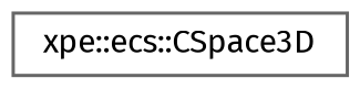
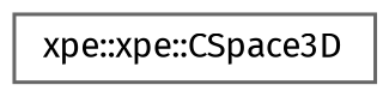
  digraph {
    rankdir=LR
    fontname="Fira Sans"
-   n1 [color=grey40 fillcolor=white fontname="Fira Sans" fontsize=10 height=0.2 label="xpe::ecs::CSpace3D" shape=box style=filled width=0.4]
+   n1 [color=grey40 fillcolor=white fontname="Fira Sans" fontsize=10 height=0.2 label="xpe::xpe::CSpace3D" shape=box style=filled width=0.4]
  }
